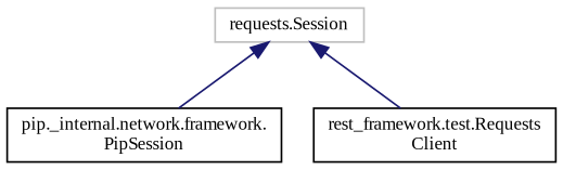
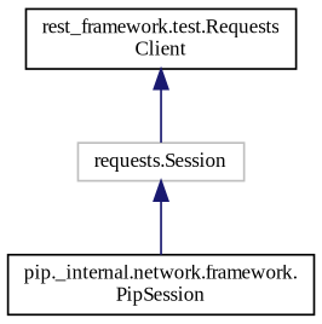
  digraph {
    fontname="Liberation Serif"
    rankdir=TB
    node [color=black fillcolor=white fontname="Liberation Serif" fontsize=10 shape=record style=filled]
    edge [color=midnightblue dir=back fontname="Liberation Serif" fontsize=10 labelfontname=Helvetica labelfontsize=10 style=solid]
    n1 [color=grey75 height=0.2 label="requests.Session" width=0.4]
    n2 [height=0.2 label="pip._internal.network.framework.\lPipSession" width=0.4]
    n3 [height=0.2 label="rest_framework.test.Requests\lClient" width=0.4]
    n1 -> n2
-   n1 -> n3
+   n3 -> n1
  }
